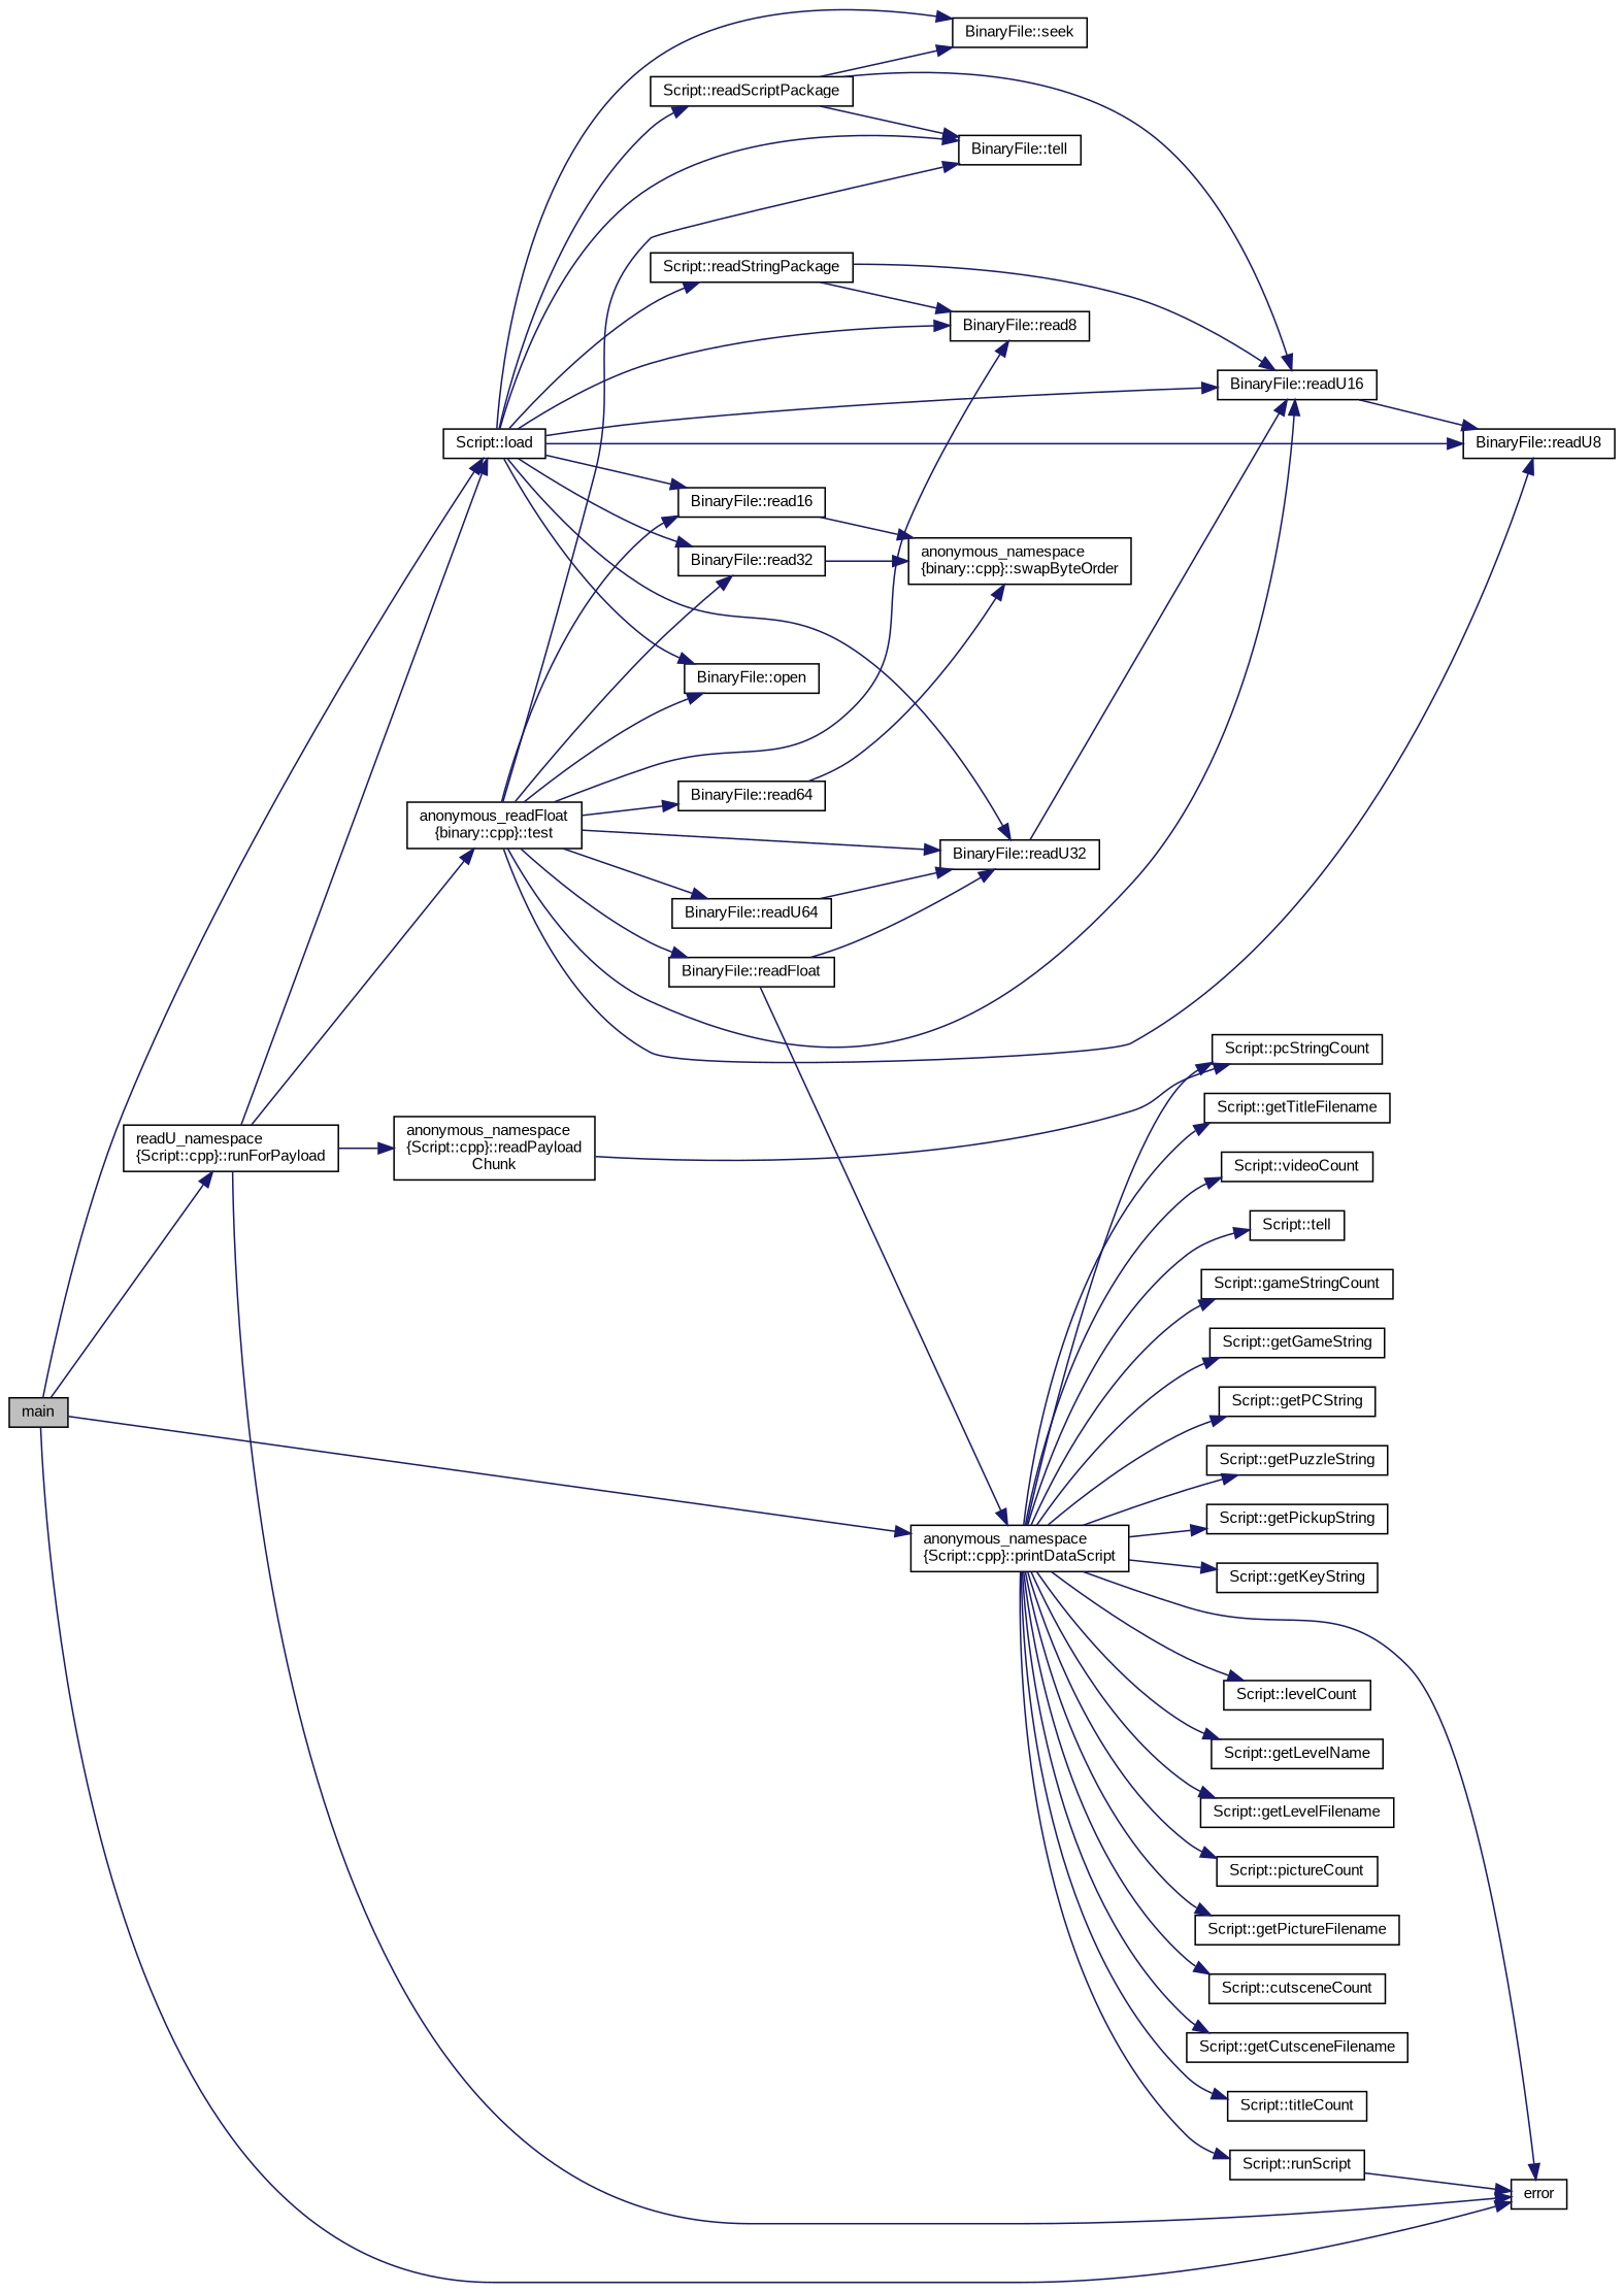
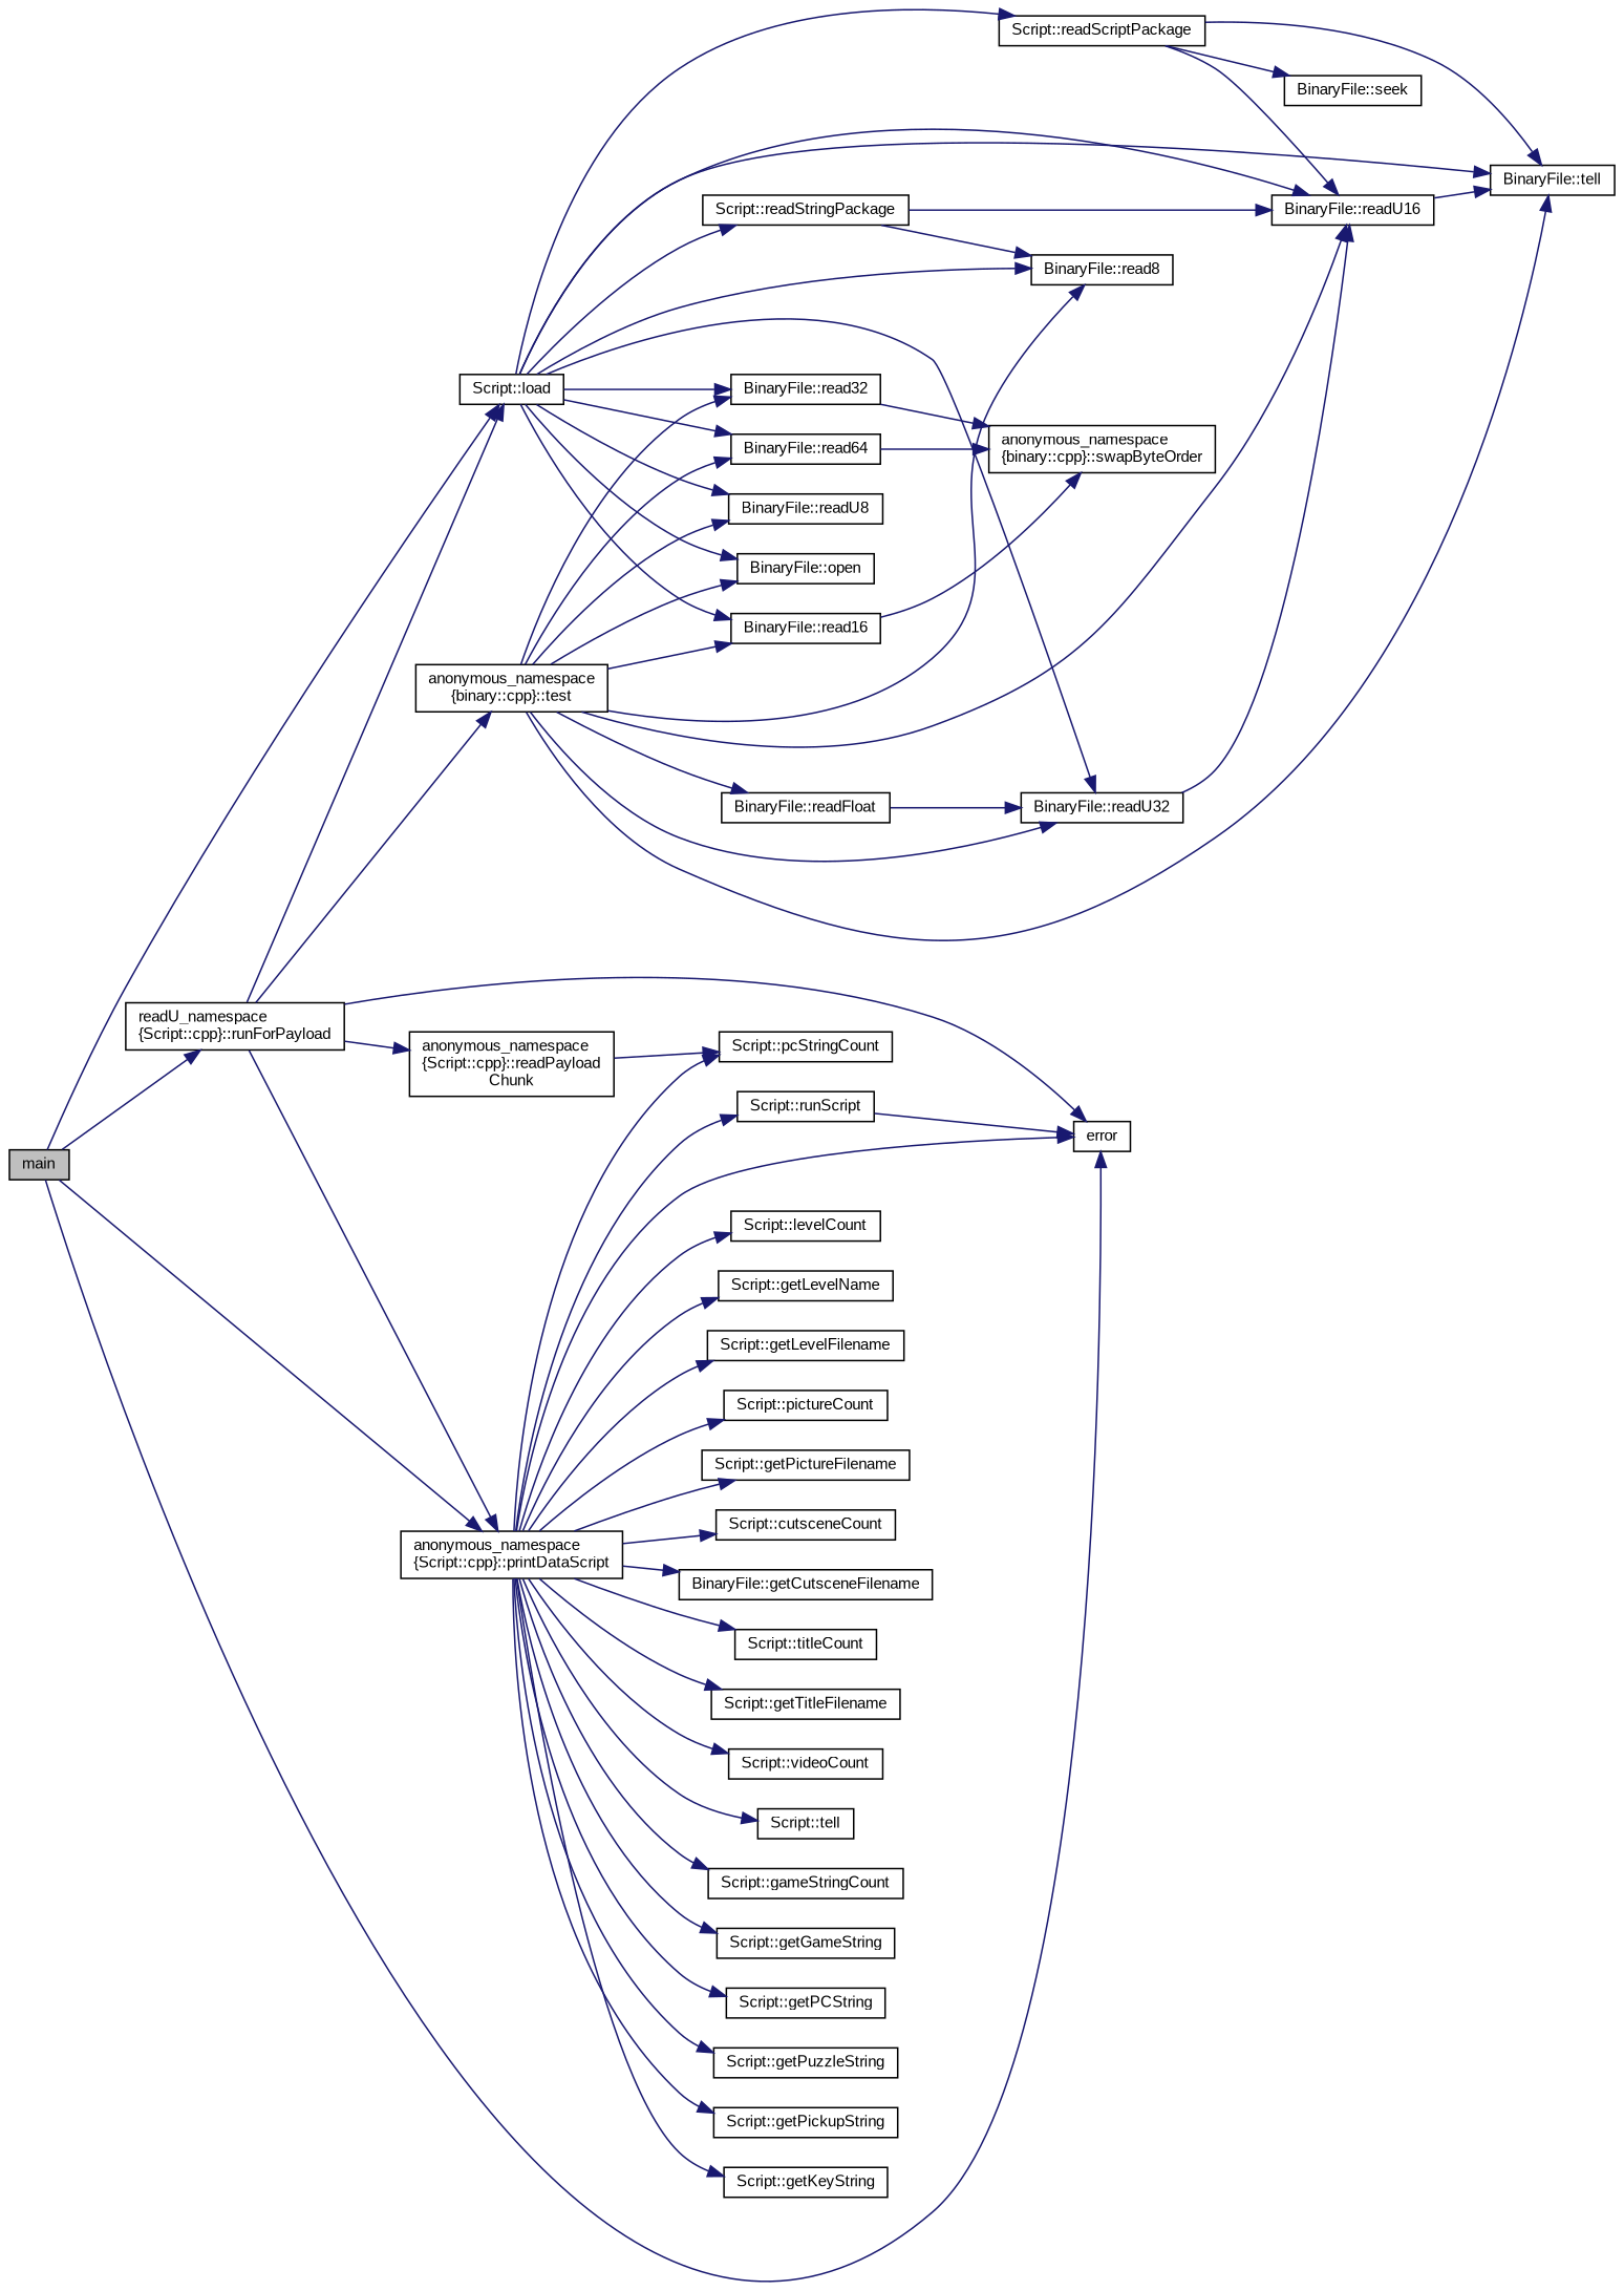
  digraph {
    fontname="Liberation Sans"
    rankdir=LR
    node [color=black fillcolor=white fontname="Liberation Sans" fontsize=10 shape=record style=filled]
    edge [color=midnightblue fontname="Liberation Sans" fontsize=10 labelfontname=Helvetica labelfontsize=10 style=solid]
    n1 [fillcolor=grey75 fontcolor=black height=0.2 label=main width=0.4]
    n2 [height=0.2 label="Script::load" width=0.4]
    n3 [height=0.2 label="anonymous_namespace\l\{Script::cpp\}::printDataScript" width=0.4]
    n4 [height=0.2 label=error width=0.4]
    n5 [height=0.2 label="readU_namespace\l\{Script::cpp\}::runForPayload" width=0.4]
    n6 [height=0.2 label="BinaryFile::open" width=0.4]
    n7 [height=0.2 label="BinaryFile::readU32" width=0.4]
    n8 [height=0.2 label="BinaryFile::readU16" width=0.4]
    n9 [height=0.2 label="BinaryFile::readU8" width=0.4]
    n10 [height=0.2 label="BinaryFile::read8" width=0.4]
    n11 [height=0.2 label="BinaryFile::read32" width=0.4]
    n12 [height=0.2 label="BinaryFile::seek" width=0.4]
    n13 [height=0.2 label="BinaryFile::tell" width=0.4]
    n14 [height=0.2 label="BinaryFile::read16" width=0.4]
    n15 [height=0.2 label="Script::readStringPackage" width=0.4]
    n16 [height=0.2 label="Script::readScriptPackage" width=0.4]
    n17 [height=0.2 label="Script::levelCount" width=0.4]
    n18 [height=0.2 label="Script::getLevelName" width=0.4]
    n19 [height=0.2 label="Script::getLevelFilename" width=0.4]
    n20 [height=0.2 label="Script::pictureCount" width=0.4]
    n21 [height=0.2 label="Script::getPictureFilename" width=0.4]
    n22 [height=0.2 label="Script::cutsceneCount" width=0.4]
-   n23 [height=0.2 label="Script::getCutsceneFilename" width=0.4]
+   n23 [height=0.2 label="BinaryFile::getCutsceneFilename" width=0.4]
    n24 [height=0.2 label="Script::titleCount" width=0.4]
    n25 [height=0.2 label="Script::getTitleFilename" width=0.4]
    n26 [height=0.2 label="Script::videoCount" width=0.4]
    n27 [height=0.2 label="Script::tell" width=0.4]
    n28 [height=0.2 label="Script::gameStringCount" width=0.4]
    n29 [height=0.2 label="Script::getGameString" width=0.4]
    n30 [height=0.2 label="Script::pcStringCount" width=0.4]
    n31 [height=0.2 label="Script::getPCString" width=0.4]
    n32 [height=0.2 label="Script::getPuzzleString" width=0.4]
    n33 [height=0.2 label="Script::getPickupString" width=0.4]
    n34 [height=0.2 label="Script::getKeyString" width=0.4]
    n35 [height=0.2 label="Script::runScript" width=0.4]
    n36 [height=0.2 label="anonymous_namespace\l\{Script::cpp\}::readPayload\lChunk" width=0.4]
-   n37 [height=0.2 label="anonymous_readFloat\l\{binary::cpp\}::test" width=0.4]
+   n37 [height=0.2 label="anonymous_namespace\l\{binary::cpp\}::test" width=0.4]
    n38 [height=0.2 label="anonymous_namespace\l\{binary::cpp\}::swapByteOrder" width=0.4]
-   n39 [height=0.2 label="BinaryFile::readU64" width=0.4]
    n40 [height=0.2 label="BinaryFile::read64" width=0.4]
    n41 [height=0.2 label="BinaryFile::readFloat" width=0.4]
    n1 -> n2
    n1 -> n3
    n1 -> n4
    n1 -> n5
    n2 -> n6
    n2 -> n7
    n2 -> n8
    n2 -> n9
    n2 -> n10
    n2 -> n11
-   n2 -> n12
+   n2 -> n40
    n2 -> n13
    n2 -> n14
    n2 -> n15
    n2 -> n16
    n3 -> n4
    n3 -> n17
    n3 -> n18
    n3 -> n19
    n3 -> n20
    n3 -> n21
    n3 -> n22
    n3 -> n23
    n3 -> n24
    n3 -> n25
    n3 -> n26
    n3 -> n27
    n3 -> n28
    n3 -> n29
    n3 -> n30
    n3 -> n31
    n3 -> n32
    n3 -> n33
    n3 -> n34
    n3 -> n35
    n5 -> n2
-   n41 -> n3
+   n5 -> n3
    n5 -> n4
    n5 -> n36
    n5 -> n37
    n7 -> n8
-   n8 -> n9
+   n8 -> n13
    n11 -> n38
    n14 -> n38
    n15 -> n8
    n15 -> n10
    n16 -> n8
    n16 -> n12
    n16 -> n13
    n35 -> n4
    n36 -> n30
    n37 -> n6
    n37 -> n7
    n37 -> n8
    n37 -> n9
    n37 -> n10
    n37 -> n11
    n37 -> n13
    n37 -> n14
-   n37 -> n39
    n37 -> n40
    n37 -> n41
-   n39 -> n7
    n40 -> n38
    n41 -> n7
  }
